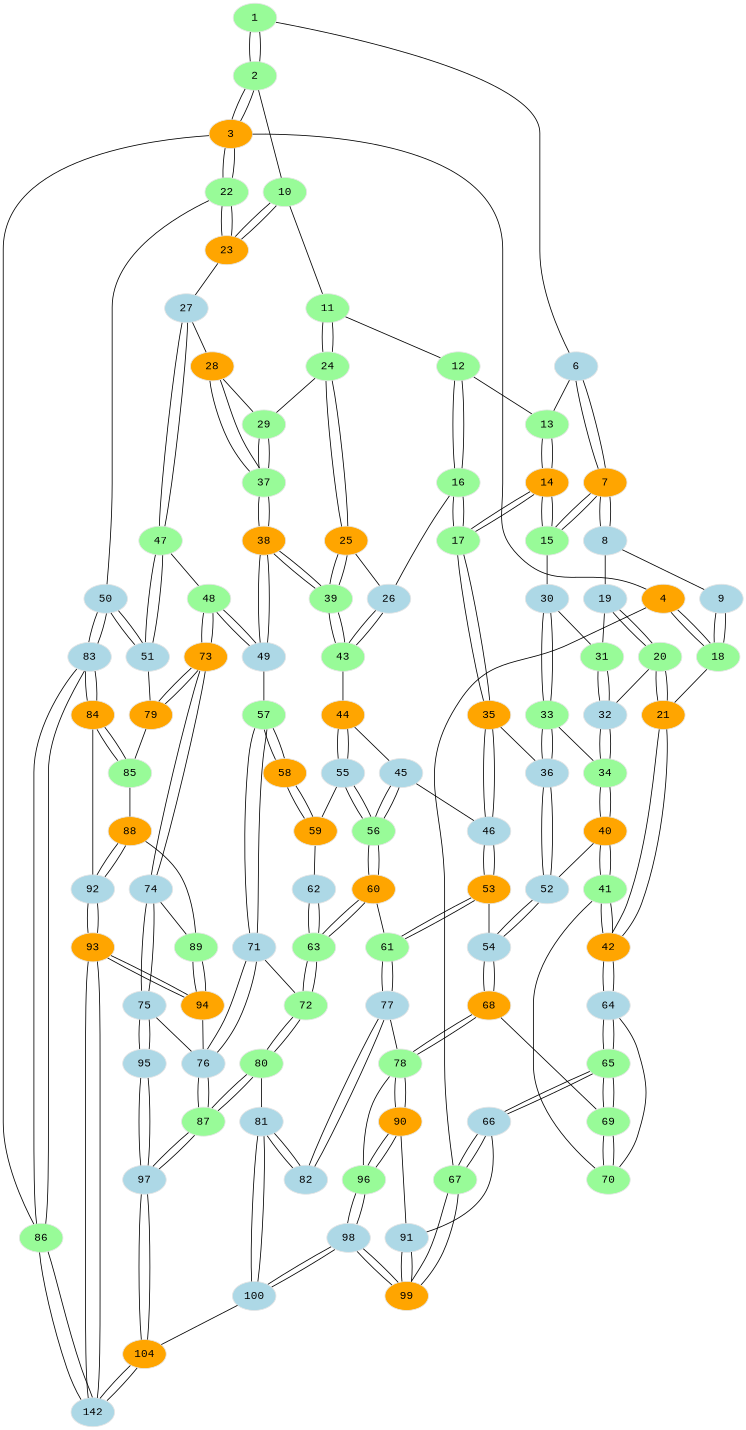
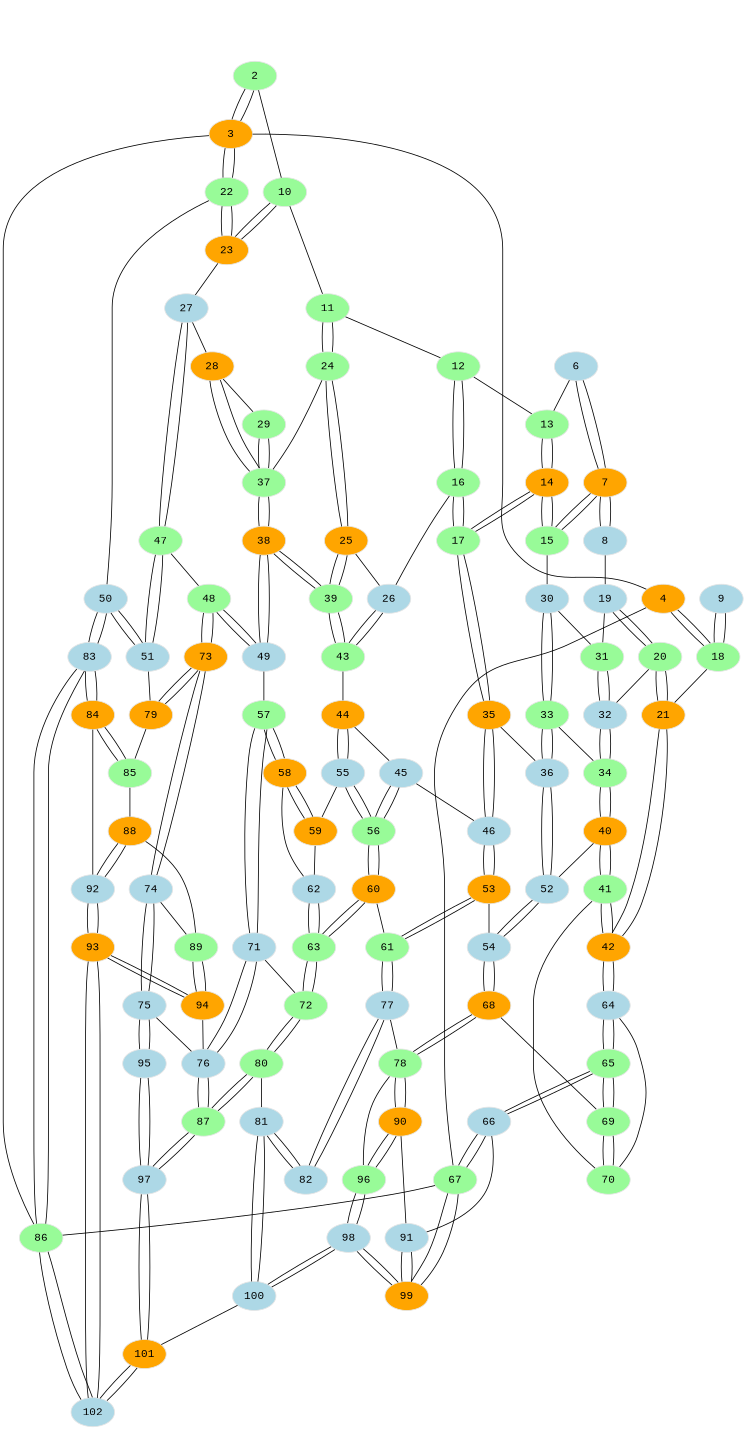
  graph {
    fontname="Liberation Mono"
    node [color=gray90 fillcolor=palegreen fontname="Liberation Mono" style=filled]
    edge [fontname="Liberation Mono"]
-   1
    2
    6 [fillcolor=lightblue]
    3 [fillcolor=orange]
    10
    7 [fillcolor=orange]
    13
    4 [fillcolor=orange]
    22
    86
    11
    23 [fillcolor=orange]
    18
    67
    50 [fillcolor=lightblue]
-   102 [fillcolor=lightblue label=142]
+   102 [fillcolor=lightblue]
    21 [fillcolor=orange]
    99 [fillcolor=orange]
    9 [fillcolor=lightblue]
    8 [fillcolor=lightblue]
    15
    14 [fillcolor=orange]
    19 [fillcolor=lightblue]
    30 [fillcolor=lightblue]
    20
    31
    12
    24
    27 [fillcolor=lightblue]
    16
    25 [fillcolor=orange]
    29
    17
    26 [fillcolor=lightblue]
    35 [fillcolor=orange]
    33
    43
    36 [fillcolor=lightblue]
    46 [fillcolor=lightblue]
    42 [fillcolor=orange]
    32 [fillcolor=lightblue]
    34
    64 [fillcolor=lightblue]
    51 [fillcolor=lightblue]
    83 [fillcolor=lightblue]
    28 [fillcolor=orange]
    47
    39
    37
    44 [fillcolor=orange]
    48
    38 [fillcolor=orange]
    40 [fillcolor=orange]
    52 [fillcolor=lightblue]
    41
    53 [fillcolor=orange]
    54 [fillcolor=lightblue]
    49 [fillcolor=lightblue]
    57
    70
    65
    45 [fillcolor=lightblue]
    55 [fillcolor=lightblue]
    56
    59 [fillcolor=orange]
    60 [fillcolor=orange]
    61
    73 [fillcolor=orange]
    79 [fillcolor=orange]
    74 [fillcolor=lightblue]
    58 [fillcolor=orange]
    71 [fillcolor=lightblue]
    84 [fillcolor=orange]
    85
    68 [fillcolor=orange]
    77 [fillcolor=lightblue]
    69
    78
    62 [fillcolor=lightblue]
    63
    72
    76 [fillcolor=lightblue]
    82 [fillcolor=lightblue]
    80
    66 [fillcolor=lightblue]
    91 [fillcolor=lightblue]
    90 [fillcolor=orange]
    96
    87
    81 [fillcolor=lightblue]
    75 [fillcolor=lightblue]
    89
    95 [fillcolor=lightblue]
    94 [fillcolor=orange]
    97 [fillcolor=lightblue]
    88 [fillcolor=orange]
    100 [fillcolor=lightblue]
-   101 [fillcolor=orange label=104]
+   101 [fillcolor=orange]
    98 [fillcolor=lightblue]
    92 [fillcolor=lightblue]
    93 [fillcolor=orange]
-   1 -- 2
-   1 -- 2
-   1 -- 6
    2 -- 3
    2 -- 3
    2 -- 10
    6 -- 7
    6 -- 7
    6 -- 13
    3 -- 4
    3 -- 22
    3 -- 22
    3 -- 86
    10 -- 11
    10 -- 23
    10 -- 23
    7 -- 8
    7 -- 8
    7 -- 15
    7 -- 15
    13 -- 14
    13 -- 14
    4 -- 18
    4 -- 18
    4 -- 67
    22 -- 23
    22 -- 23
    22 -- 50
    86 -- 102
    86 -- 102
    11 -- 12
    11 -- 24
    11 -- 24
    23 -- 27
    18 -- 21
+   67 -- 86
    67 -- 99
    67 -- 99
    50 -- 51
    50 -- 51
    50 -- 83
    50 -- 83
    21 -- 42
    21 -- 42
    9 -- 18
    9 -- 18
-   8 -- 9
    8 -- 19
    15 -- 30
    14 -- 15
    14 -- 15
    14 -- 17
    14 -- 17
    19 -- 20
    19 -- 20
    19 -- 31
    30 -- 31
    30 -- 33
    30 -- 33
    20 -- 21
    20 -- 21
    20 -- 32
    31 -- 32
    31 -- 32
    12 -- 13
    12 -- 16
    12 -- 16
    24 -- 25
    24 -- 25
-   24 -- 29
+   24 -- 37
    27 -- 28
    27 -- 47
    27 -- 47
    16 -- 17
    16 -- 17
    16 -- 26
    25 -- 26
    25 -- 39
    25 -- 39
    29 -- 37
    29 -- 37
    17 -- 35
    17 -- 35
    26 -- 43
    26 -- 43
    35 -- 36
    35 -- 46
    35 -- 46
    33 -- 36
    33 -- 36
    33 -- 34
    43 -- 44
    36 -- 52
    36 -- 52
    46 -- 53
    46 -- 53
    42 -- 64
    42 -- 64
    32 -- 34
    32 -- 34
    34 -- 40
    34 -- 40
    64 -- 70
    64 -- 65
    64 -- 65
    51 -- 79
    83 -- 86
    83 -- 86
    83 -- 84
    83 -- 84
    28 -- 29
    28 -- 37
    28 -- 37
    47 -- 51
    47 -- 51
    47 -- 48
    39 -- 43
    39 -- 43
    37 -- 38
    37 -- 38
    44 -- 45
    44 -- 55
    44 -- 55
    48 -- 49
    48 -- 49
    48 -- 73
    48 -- 73
    38 -- 39
    38 -- 39
    38 -- 49
    38 -- 49
    40 -- 52
    40 -- 41
    40 -- 41
    52 -- 54
    52 -- 54
    41 -- 42
    41 -- 42
    41 -- 70
    53 -- 54
    53 -- 61
    53 -- 61
    54 -- 68
    54 -- 68
    49 -- 57
    57 -- 58
    57 -- 58
    57 -- 71
    57 -- 71
    65 -- 69
    65 -- 69
    65 -- 66
    65 -- 66
    45 -- 46
    45 -- 56
    45 -- 56
    55 -- 56
    55 -- 56
    55 -- 59
    56 -- 60
    56 -- 60
    59 -- 62
    60 -- 61
    60 -- 63
    60 -- 63
    61 -- 77
    61 -- 77
    73 -- 79
    73 -- 79
    73 -- 74
    73 -- 74
    79 -- 85
    74 -- 75
    74 -- 75
    74 -- 89
    58 -- 59
    58 -- 59
+   58 -- 62
    71 -- 72
    71 -- 76
    71 -- 76
    84 -- 85
    84 -- 85
    84 -- 92
    85 -- 88
    68 -- 69
    68 -- 78
    68 -- 78
    77 -- 78
    77 -- 82
    77 -- 82
    69 -- 70
    69 -- 70
    78 -- 90
    78 -- 90
    78 -- 96
    62 -- 63
    62 -- 63
    63 -- 72
    63 -- 72
    72 -- 80
    72 -- 80
    76 -- 87
    76 -- 87
    80 -- 87
    80 -- 87
    80 -- 81
    66 -- 67
    66 -- 67
    66 -- 91
    91 -- 99
    91 -- 99
    90 -- 91
    90 -- 96
    90 -- 96
    96 -- 98
    96 -- 98
    87 -- 97
    87 -- 97
    81 -- 82
    81 -- 82
    81 -- 100
    81 -- 100
    75 -- 76
    75 -- 95
    75 -- 95
    89 -- 94
    89 -- 94
    95 -- 97
    95 -- 97
    94 -- 76
    97 -- 101
    97 -- 101
    88 -- 89
    88 -- 92
    88 -- 92
    100 -- 101
    101 -- 102
    101 -- 102
    98 -- 99
    98 -- 99
    98 -- 100
    98 -- 100
    92 -- 93
    92 -- 93
    93 -- 102
    93 -- 102
    93 -- 94
    93 -- 94
  }
